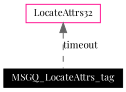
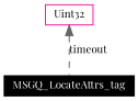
  digraph {
    fontname="Playfair Display"
    node [fontname="Playfair Display" fontsize=10 shape=record style=filled]
    n1 [color=black fillcolor=black fontcolor=white height=0.2 label=MSGQ_LocateAttrs_tag width=0.4]
-   n2 [color=deeppink fillcolor=white height=0.2 label=LocateAttrs32 width=0.4]
+   n2 [color=deeppink fillcolor=white height=0.2 label=Uint32 width=0.4]
    n2 -> n1 [color=gray40 dir=back fontname="Playfair Display" fontsize=10 label=timeout labelfontname=Helvetica labelfontsize=10 style=dashed]
  }
